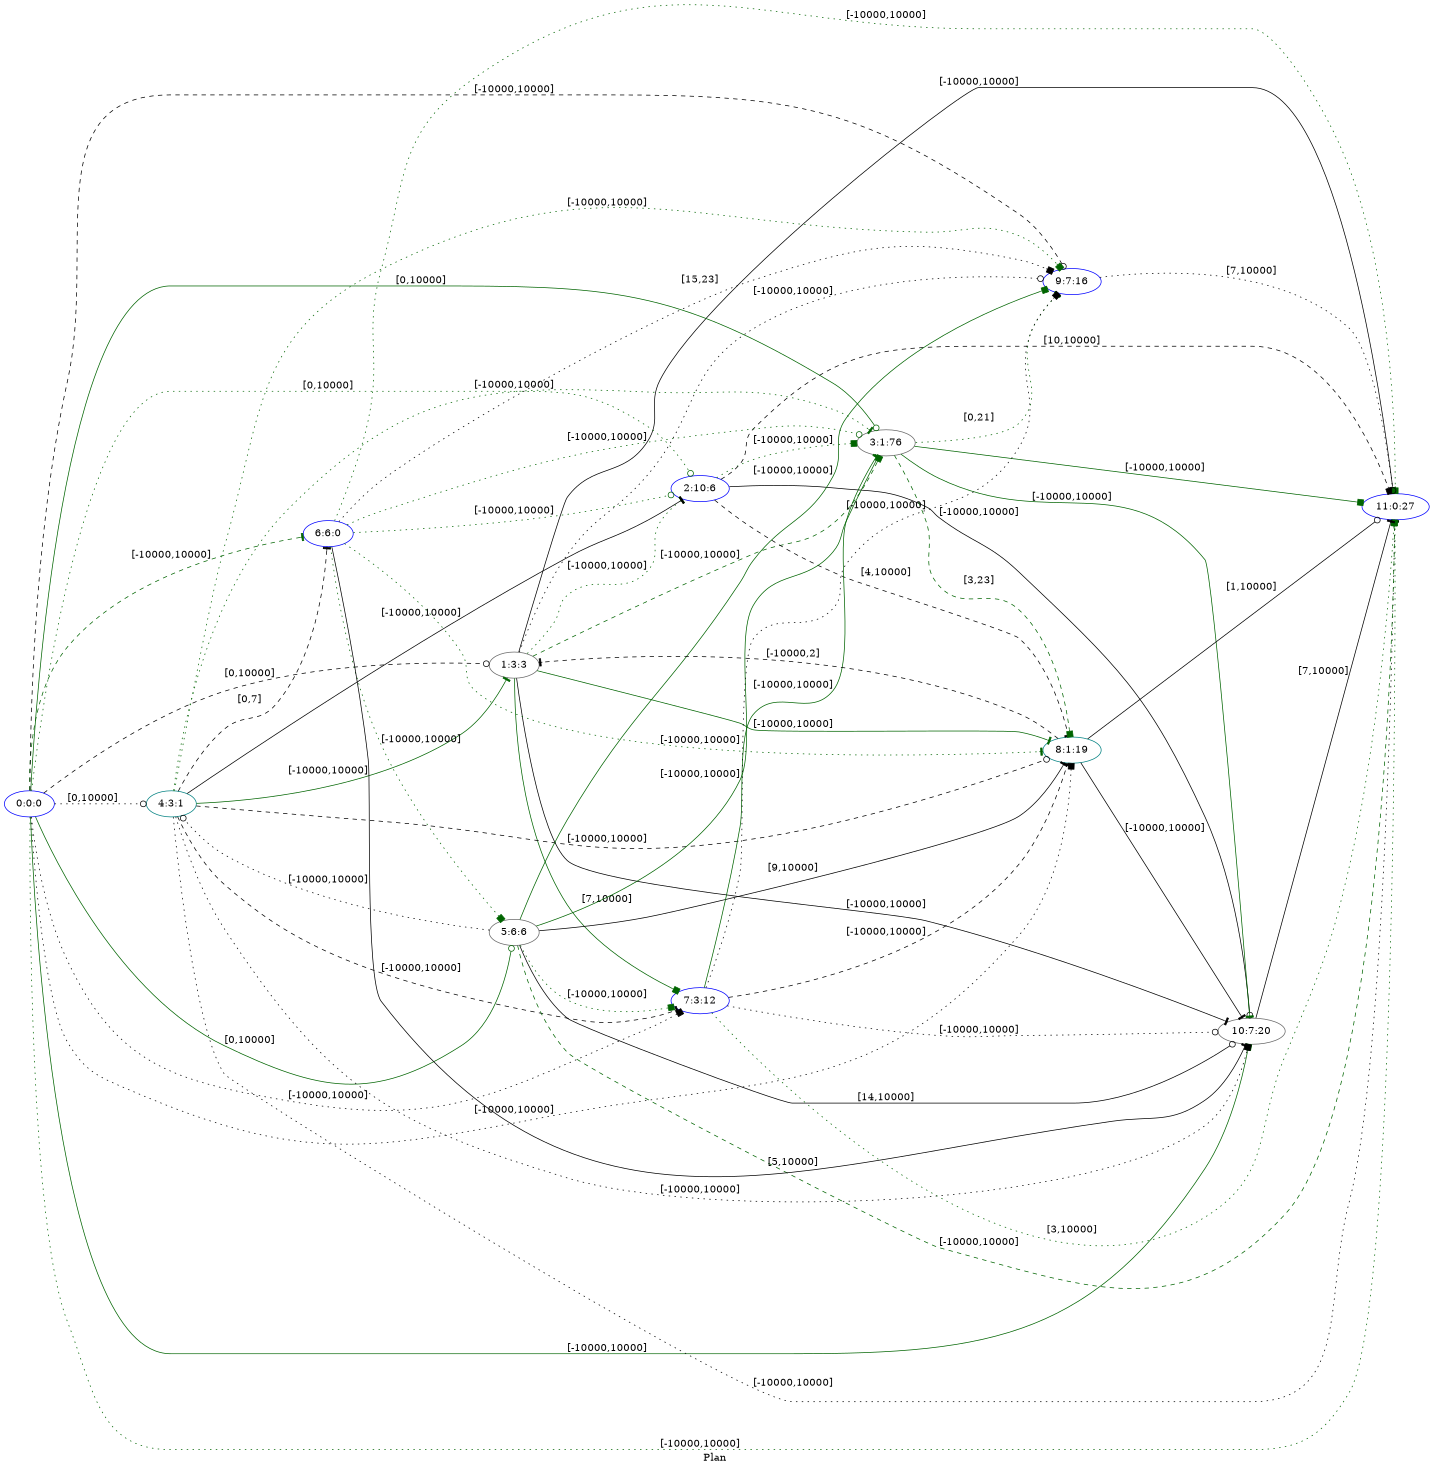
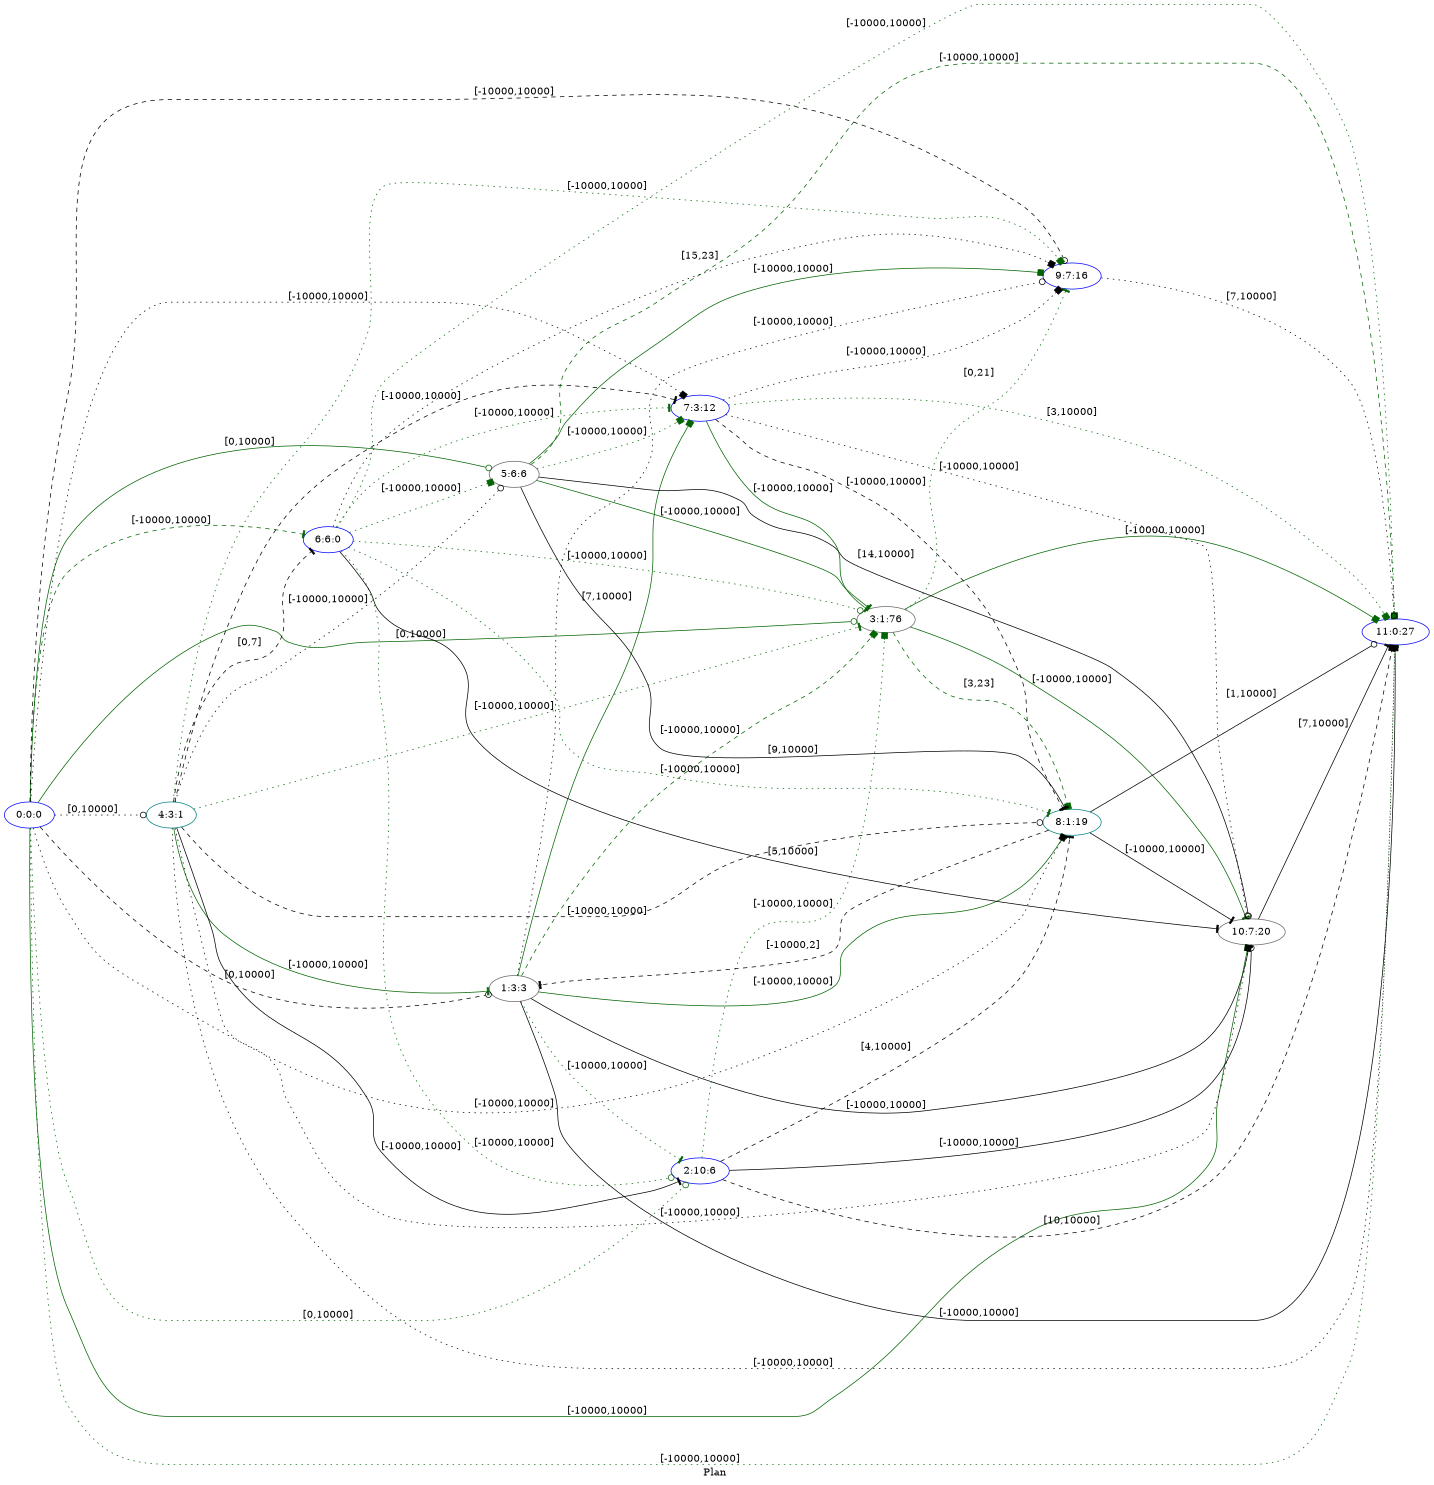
  digraph {
    fldt=0.425735
    label="Plan "
    nodesep=.45
    rankdir=LR
    node [color=blue]
    edge [arrowhead=tee color=darkgreen style=dotted]
    "1:3:3" [color=gray40]
    "0:0:0"
    "2:10:6"
    n4 [color=gray40 label="3:1:76"]
    n5 [color=teal label="4:3:1"]
    "5:6:6" [color=gray40]
    "6:6:0"
    "7:3:12"
    "8:1:19" [color=teal]
    "9:7:16"
    "10:7:20" [color=gray40]
    "11:0:27"
    "1:3:3" -> "2:10:6" [label="[-10000,10000]"]
    "1:3:3" -> n4 [arrowhead=box label="[-10000,10000]" style=dashed]
    "1:3:3" -> "7:3:12" [arrowhead=box label="[7,10000]" style=solid]
    "1:3:3" -> "8:1:19" [label="[-10000,10000]" style=solid]
    "1:3:3" -> "9:7:16" [arrowhead=odot color=black label="[-10000,10000]"]
    "1:3:3" -> "10:7:20" [color=black label="[-10000,10000]" style=solid]
    "1:3:3" -> "11:0:27" [arrowhead=box color=black label="[-10000,10000]" style=solid]
    "0:0:0" -> "1:3:3" [arrowhead=odot color=black label="[0,10000]" style=dashed]
    "0:0:0" -> "2:10:6" [arrowhead=odot label="[0,10000]"]
    "0:0:0" -> n4 [arrowhead=odot label="[0,10000]" style=solid]
    "0:0:0" -> n5 [arrowhead=odot color=black label="[0,10000]"]
    "0:0:0" -> "5:6:6" [arrowhead=odot label="[0,10000]" style=solid]
    "0:0:0" -> "6:6:0" [label="[-10000,10000]" style=dashed]
    "0:0:0" -> "7:3:12" [arrowhead=box color=black label="[-10000,10000]"]
    "0:0:0" -> "8:1:19" [arrowhead=box color=black label="[-10000,10000]"]
    "0:0:0" -> "9:7:16" [arrowhead=odot color=black label="[-10000,10000]" style=dashed]
    "0:0:0" -> "10:7:20" [arrowhead=box label="[-10000,10000]" style=solid]
    "0:0:0" -> "11:0:27" [label="[-10000,10000]"]
    "2:10:6" -> n4 [arrowhead=box label="[-10000,10000]"]
    "2:10:6" -> "8:1:19" [color=black label="[4,10000]" style=dashed]
    "2:10:6" -> "10:7:20" [arrowhead=odot color=black label="[-10000,10000]" style=solid]
    "2:10:6" -> "11:0:27" [arrowhead=box color=black label="[10,10000]" style=dashed]
    n4 -> "8:1:19" [arrowhead=box label="[3,23]" style=dashed]
    n4 -> "9:7:16" [label="[0,21]"]
    n4 -> "10:7:20" [label="[-10000,10000]" style=solid]
    n4 -> "11:0:27" [arrowhead=box label="[-10000,10000]" style=solid]
    n5 -> "1:3:3" [label="[-10000,10000]" style=solid]
    n5 -> "2:10:6" [color=black label="[-10000,10000]" style=solid]
    n5 -> n4 [label="[-10000,10000]"]
-   "5:6:6" -> n5 [arrowhead=odot color=black label="[-10000,10000]"]
+   n5 -> "5:6:6" [arrowhead=odot color=black label="[-10000,10000]"]
    n5 -> "6:6:0" [color=black label="[0,7]" style=dashed]
    n5 -> "7:3:12" [color=black label="[-10000,10000]" style=dashed]
    n5 -> "8:1:19" [arrowhead=odot color=black label="[-10000,10000]" style=dashed]
    n5 -> "9:7:16" [arrowhead=box label="[-10000,10000]"]
    n5 -> "10:7:20" [arrowhead=box color=black label="[-10000,10000]"]
    n5 -> "11:0:27" [color=black label="[-10000,10000]"]
    "5:6:6" -> n4 [label="[-10000,10000]" style=solid]
    "5:6:6" -> "7:3:12" [arrowhead=box label="[-10000,10000]"]
    "5:6:6" -> "8:1:19" [color=black label="[9,10000]" style=solid]
    "5:6:6" -> "9:7:16" [arrowhead=box label="[-10000,10000]" style=solid]
    "5:6:6" -> "10:7:20" [arrowhead=odot color=black label="[14,10000]" style=solid]
    "5:6:6" -> "11:0:27" [arrowhead=box label="[-10000,10000]" style=dashed]
    "6:6:0" -> "2:10:6" [arrowhead=odot label="[-10000,10000]"]
    "6:6:0" -> n4 [arrowhead=odot label="[-10000,10000]"]
    "6:6:0" -> "5:6:6" [arrowhead=box label="[-10000,10000]"]
+   "6:6:0" -> "7:3:12" [label="[-10000,10000]"]
    "6:6:0" -> "8:1:19" [label="[-10000,10000]"]
    "6:6:0" -> "9:7:16" [arrowhead=box color=black label="[15,23]"]
    "6:6:0" -> "10:7:20" [color=black label="[5,10000]" style=solid]
    "6:6:0" -> "11:0:27" [arrowhead=box label="[-10000,10000]"]
    "7:3:12" -> n4 [label="[-10000,10000]" style=solid]
    "7:3:12" -> "8:1:19" [color=black label="[-10000,10000]" style=dashed]
    "7:3:12" -> "9:7:16" [arrowhead=box color=black label="[-10000,10000]"]
    "7:3:12" -> "10:7:20" [arrowhead=odot color=black label="[-10000,10000]"]
    "7:3:12" -> "11:0:27" [arrowhead=box label="[3,10000]"]
    "8:1:19" -> "1:3:3" [color=black label="[-10000,2]" style=dashed]
    "8:1:19" -> "10:7:20" [color=black label="[-10000,10000]" style=solid]
    "8:1:19" -> "11:0:27" [arrowhead=odot color=black label="[1,10000]" style=solid]
    "9:7:16" -> "11:0:27" [arrowhead=odot color=black label="[7,10000]"]
    "10:7:20" -> "11:0:27" [color=black label="[7,10000]" style=solid]
  }
